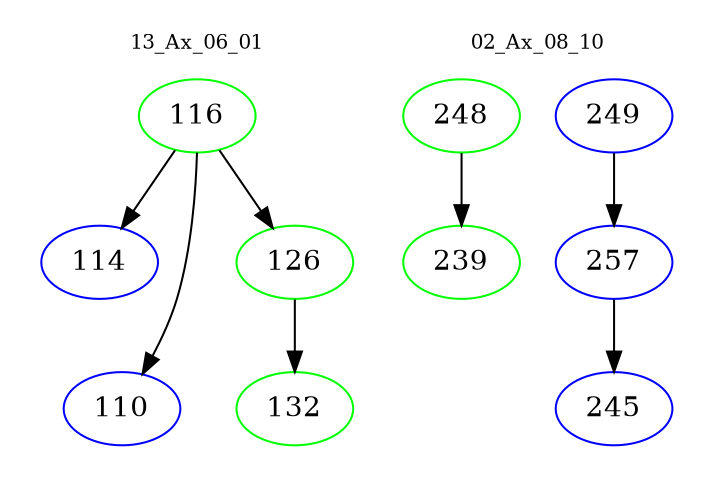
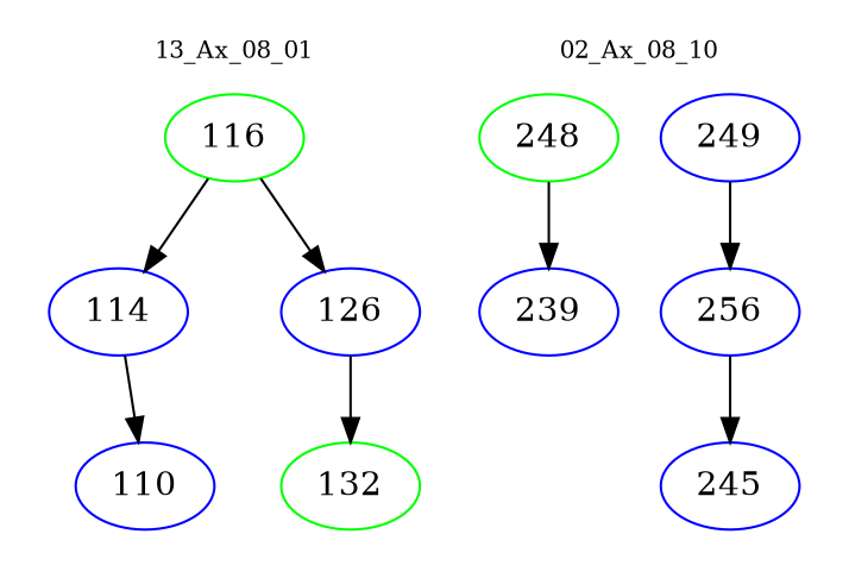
  digraph {
    node [color=blue]
    edge [color=black]
    n1 [color=green label=116]
    n2 [label=114]
-   n3 [color=green label=126]
+   n3 [label=126]
    n4 [label=110]
    n5 [color=green label=132]
    n6 [label=249]
    n7 [color=green label=248]
-   n8 [label=257]
-   n9 [color=green label=239]
+   n8 [label=256]
+   n9 [label=239]
    n10 [label=245]
    subgraph cluster_1 {
      color=white
      fontsize=10
-     label="13_Ax_06_01"
+     label="13_Ax_08_01"
      n1
      n2
      n3
      n4
      n5
    }
    subgraph cluster_2 {
      color=white
      fontsize=10
      label="02_Ax_08_10"
      n6
      n7
      n8
      n9
      n10
    }
    n1 -> n2
    n1 -> n3
-   n1 -> n4
+   n2 -> n4
    n3 -> n5
    n6 -> n8
    n7 -> n9
    n8 -> n10
  }
